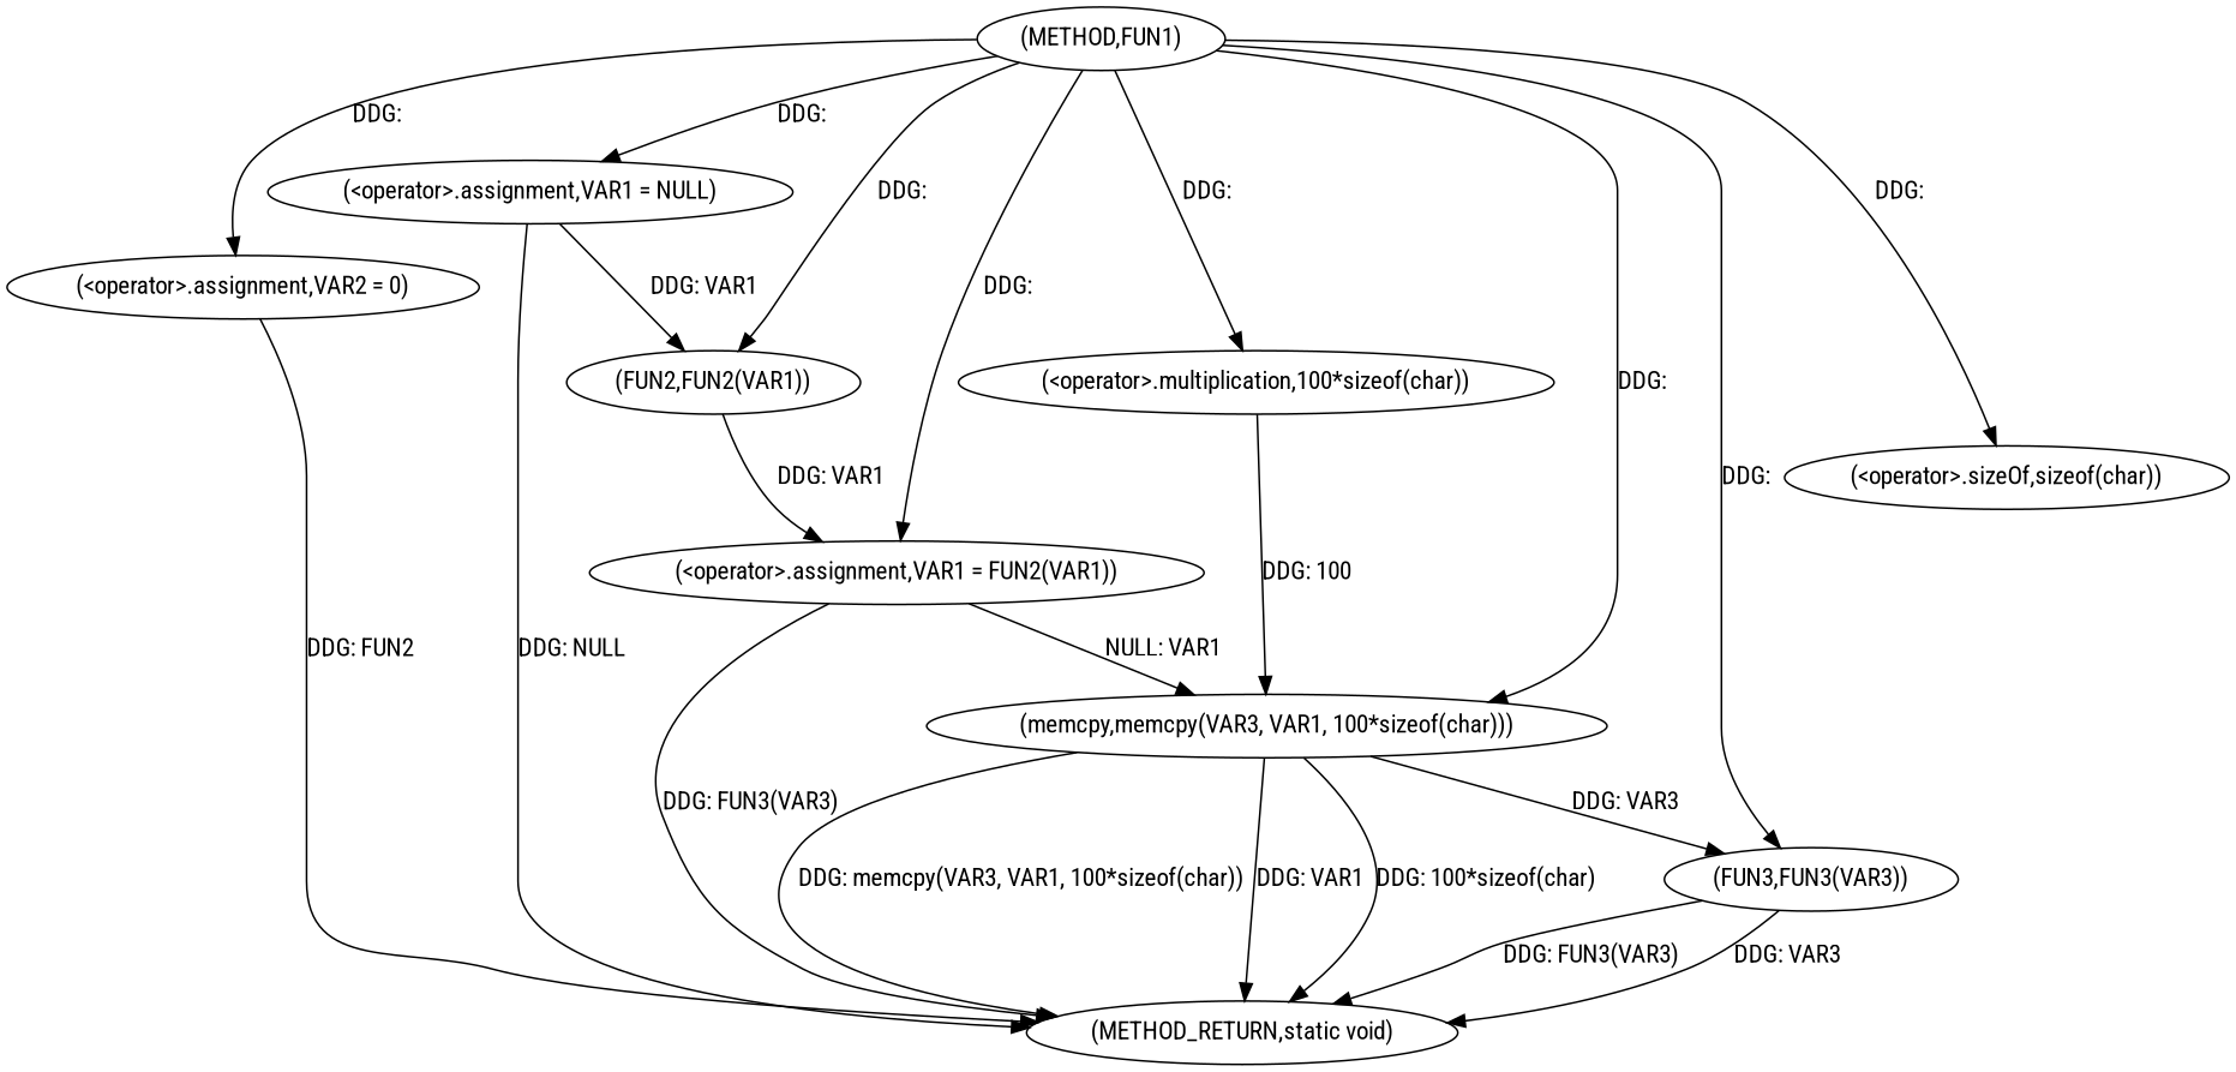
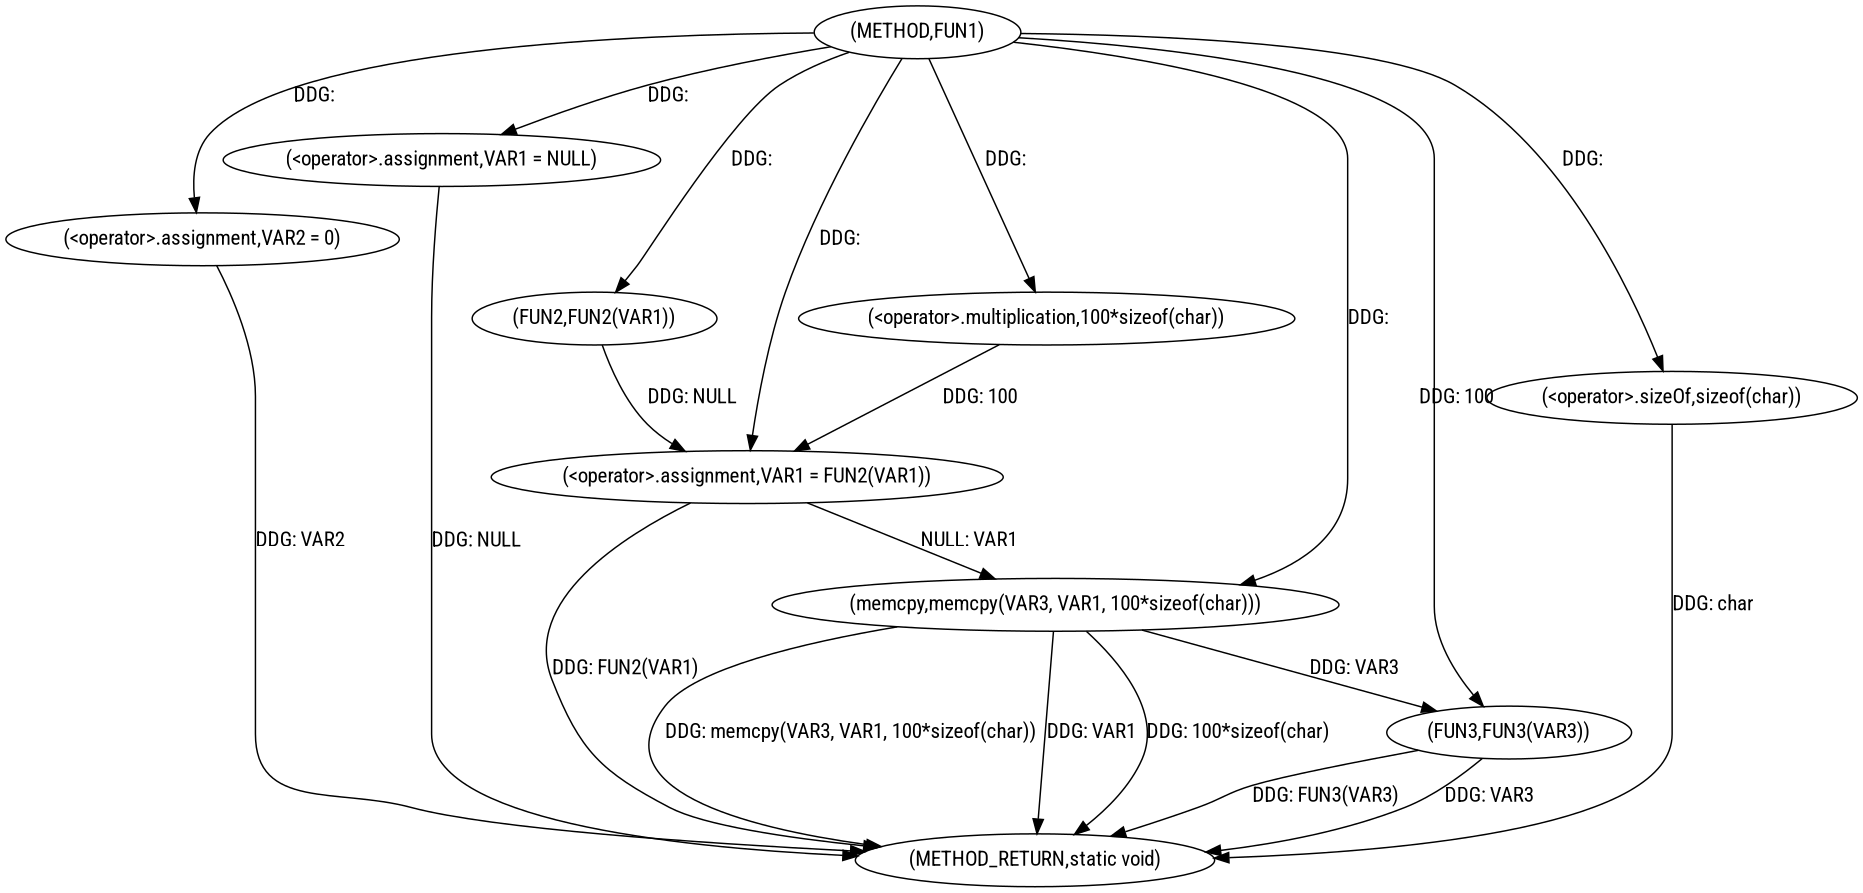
  digraph {
    fontname="Roboto Condensed"
    node [fontname="Roboto Condensed"]
    edge [fontname="Roboto Condensed"]
    n1 [label="(METHOD,FUN1)"]
    n2 [label="(<operator>.assignment,VAR1 = NULL)"]
    n3 [label="(<operator>.assignment,VAR2 = 0)"]
    n4 [label="(<operator>.assignment,VAR1 = FUN2(VAR1))"]
    n5 [label="(FUN2,FUN2(VAR1))"]
    n6 [label="(memcpy,memcpy(VAR3, VAR1, 100*sizeof(char)))"]
    n7 [label="(<operator>.multiplication,100*sizeof(char))"]
    n8 [label="(<operator>.sizeOf,sizeof(char))"]
    n9 [label="(FUN3,FUN3(VAR3))"]
    n10 [label="(METHOD_RETURN,static void)"]
    n1 -> n2 [label="DDG: "]
    n1 -> n3 [label="DDG: "]
    n1 -> n4 [label="DDG: "]
    n1 -> n5 [label="DDG: "]
    n1 -> n6 [label="DDG: "]
    n1 -> n7 [label="DDG: "]
    n1 -> n8 [label="DDG: "]
-   n1 -> n9 [label="DDG: "]
-   n2 -> n5 [label="DDG: VAR1"]
+   n1 -> n9 [label="DDG: 100"]
    n2 -> n10 [label="DDG: NULL"]
-   n3 -> n10 [label="DDG: FUN2"]
+   n3 -> n10 [label="DDG: VAR2"]
    n4 -> n6 [label="NULL: VAR1"]
-   n4 -> n10 [label="DDG: FUN3(VAR3)"]
-   n5 -> n4 [label="DDG: VAR1"]
+   n4 -> n10 [label="DDG: FUN2(VAR1)"]
+   n5 -> n4 [label="DDG: NULL"]
    n6 -> n9 [label="DDG: VAR3"]
    n6 -> n10 [label="DDG: VAR1"]
    n6 -> n10 [label="DDG: 100*sizeof(char)"]
    n6 -> n10 [label="DDG: memcpy(VAR3, VAR1, 100*sizeof(char))"]
-   n7 -> n6 [label="DDG: 100"]
+   n7 -> n4 [label="DDG: 100"]
+   n8 -> n10 [label="DDG: char"]
    n9 -> n10 [label="DDG: VAR3"]
    n9 -> n10 [label="DDG: FUN3(VAR3)"]
  }
